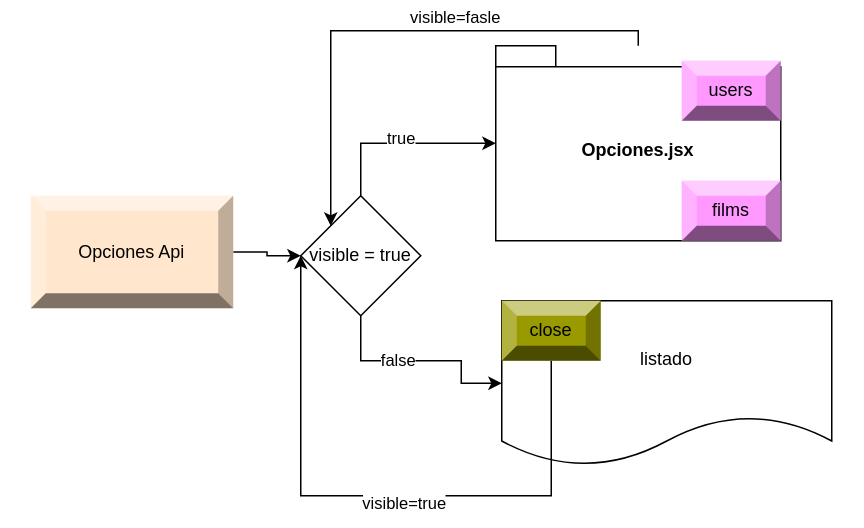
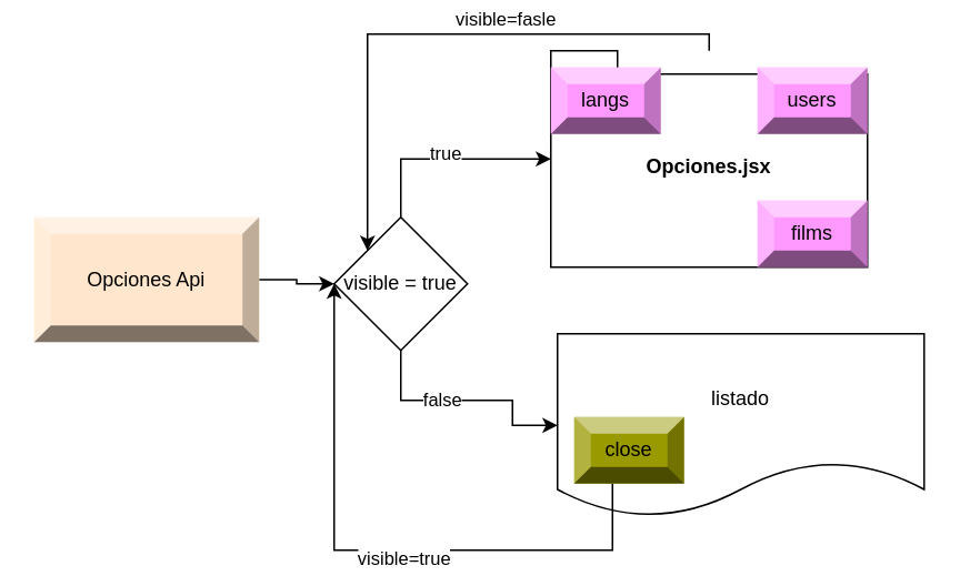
  <mxCell id="0" />
  <mxCell id="1" parent="0" />
  <mxCell id="2" style="edgeStyle=orthogonalEdgeStyle;rounded=0;orthogonalLoop=1;jettySize=auto;html=1;" edge="1" parent="1" source="4" target="7"><mxGeometry relative="1" as="geometry"><Array as="points"><mxPoint x="425" y="20" /><mxPoint x="220" y="20" /></Array></mxGeometry></mxCell>
  <mxCell id="3" value="visible=fasle" style="edgeLabel;html=1;align=center;verticalAlign=middle;resizable=0;points=[];" vertex="1" connectable="0" parent="2"><mxGeometry x="-0.229" y="3" relative="1" as="geometry"><mxPoint y="-13" as="offset" /></mxGeometry></mxCell>
  <mxCell id="4" value="Opciones.jsx" style="shape=folder;fontStyle=1;spacingTop=10;tabWidth=40;tabHeight=14;tabPosition=left;html=1;whiteSpace=wrap;" vertex="1" parent="1"><mxGeometry x="330" y="30" width="190" height="130" as="geometry" /></mxCell>
  <mxCell id="5" style="edgeStyle=orthogonalEdgeStyle;rounded=0;orthogonalLoop=1;jettySize=auto;html=1;entryX=0;entryY=0.5;entryDx=0;entryDy=0;" edge="1" parent="1" source="7" target="8"><mxGeometry relative="1" as="geometry"><Array as="points"><mxPoint x="240" y="240" /><mxPoint x="307" y="240" /><mxPoint x="307" y="255" /></Array></mxGeometry></mxCell>
  <mxCell id="6" value="false" style="edgeLabel;html=1;align=center;verticalAlign=middle;resizable=0;points=[];" vertex="1" connectable="0" parent="5"><mxGeometry x="-0.223" y="1" relative="1" as="geometry"><mxPoint as="offset" /></mxGeometry></mxCell>
  <mxCell id="7" value="visible = true" style="rhombus;whiteSpace=wrap;html=1;" vertex="1" parent="1"><mxGeometry x="200" y="130" width="80" height="80" as="geometry" /></mxCell>
  <mxCell id="8" value="listado" style="shape=document;whiteSpace=wrap;html=1;boundedLbl=1;" vertex="1" parent="1"><mxGeometry x="334" y="200" width="220" height="110" as="geometry" /></mxCell>
  <mxCell id="9" style="edgeStyle=orthogonalEdgeStyle;rounded=0;orthogonalLoop=1;jettySize=auto;html=1;exitX=0.5;exitY=0;exitDx=0;exitDy=0;" edge="1" parent="1" source="7" target="4"><mxGeometry relative="1" as="geometry" /></mxCell>
  <mxCell id="10" value="true" style="edgeLabel;html=1;align=center;verticalAlign=middle;resizable=0;points=[];" vertex="1" connectable="0" parent="9"><mxGeometry x="-0.024" y="4" relative="1" as="geometry"><mxPoint as="offset" /></mxGeometry></mxCell>
  <mxCell id="11" style="edgeStyle=orthogonalEdgeStyle;rounded=0;orthogonalLoop=1;jettySize=auto;html=1;" edge="1" parent="1" source="13" target="7"><mxGeometry relative="1" as="geometry"><Array as="points"><mxPoint x="367" y="330" /><mxPoint x="200" y="330" /></Array></mxGeometry></mxCell>
  <mxCell id="12" value="visible=true" style="edgeLabel;html=1;align=center;verticalAlign=middle;resizable=0;points=[];" vertex="1" connectable="0" parent="11"><mxGeometry x="-0.093" y="4" relative="1" as="geometry"><mxPoint as="offset" /></mxGeometry></mxCell>
- <mxCell id="13" value="close" style="labelPosition=center;verticalLabelPosition=middle;align=center;html=1;shape=mxgraph.basic.shaded_button;dx=10;fillColor=#999900;strokeColor=none;whiteSpace=wrap;" vertex="1" parent="1"><mxGeometry x="334" y="200" width="66" height="40" as="geometry" /></mxCell>
+ <mxCell id="13" value="close" style="labelPosition=center;verticalLabelPosition=middle;align=center;html=1;shape=mxgraph.basic.shaded_button;dx=10;fillColor=#999900;strokeColor=none;whiteSpace=wrap;" vertex="1" parent="1"><mxGeometry x="344" y="250" width="66" height="40" as="geometry" /></mxCell>
+ <mxCell id="14" value="langs" style="labelPosition=center;verticalLabelPosition=middle;align=center;html=1;shape=mxgraph.basic.shaded_button;dx=10;fillColor=#FF99FF;strokeColor=none;whiteSpace=wrap;" vertex="1" parent="1"><mxGeometry x="330" y="40" width="66" height="40" as="geometry" /></mxCell>
  <mxCell id="15" value="users" style="labelPosition=center;verticalLabelPosition=middle;align=center;html=1;shape=mxgraph.basic.shaded_button;dx=10;fillColor=#FF99FF;strokeColor=none;whiteSpace=wrap;" vertex="1" parent="1"><mxGeometry x="454" y="40" width="66" height="40" as="geometry" /></mxCell>
  <mxCell id="16" value="films" style="labelPosition=center;verticalLabelPosition=middle;align=center;html=1;shape=mxgraph.basic.shaded_button;dx=10;fillColor=#FF99FF;strokeColor=none;whiteSpace=wrap;" vertex="1" parent="1"><mxGeometry x="454" y="120" width="66" height="40" as="geometry" /></mxCell>
  <mxCell id="17" style="edgeStyle=orthogonalEdgeStyle;rounded=0;orthogonalLoop=1;jettySize=auto;html=1;entryX=0;entryY=0.5;entryDx=0;entryDy=0;" edge="1" parent="1" source="18" target="7"><mxGeometry relative="1" as="geometry" /></mxCell>
  <mxCell id="18" value="Opciones Api" style="labelPosition=center;verticalLabelPosition=middle;align=center;html=1;shape=mxgraph.basic.shaded_button;dx=10;fillColor=#ffe6cc;strokeColor=#d79b00;whiteSpace=wrap;" vertex="1" parent="1"><mxGeometry x="20" y="130" width="135" height="75" as="geometry" /></mxCell>
